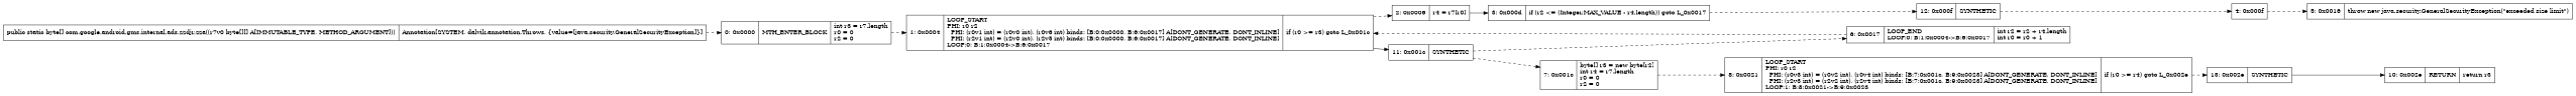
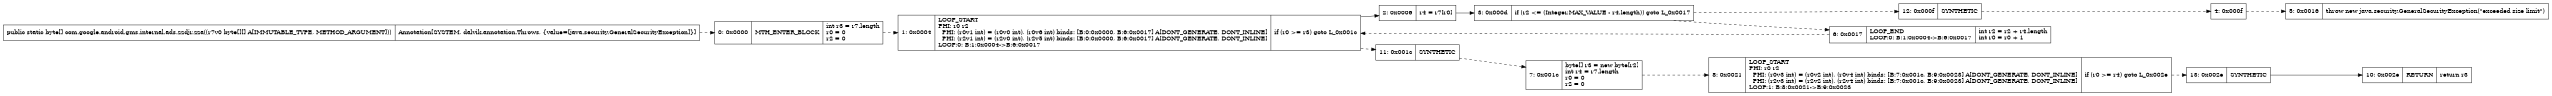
  digraph {
    rankdir=LR
    node [shape=record]
    edge [style=dashed]
    n1 [label="{0\:\ 0x0000|MTH_ENTER_BLOCK\l|int r3 = r7.length\lr0 = 0\lr2 = 0\l}"]
    n2 [label="{1\:\ 0x0004|LOOP_START\lPHI: r0 r2 \l  PHI: (r0v1 int) = (r0v0 int), (r0v6 int) binds: [B:0:0x0000, B:6:0x0017] A[DONT_GENERATE, DONT_INLINE]\l  PHI: (r2v1 int) = (r2v0 int), (r2v5 int) binds: [B:0:0x0000, B:6:0x0017] A[DONT_GENERATE, DONT_INLINE]\lLOOP:0: B:1:0x0004\-\>B:6:0x0017\l|if (r0 \>= r3) goto L_0x001c\l}"]
    n3 [label="{2\:\ 0x0006|r4 = r7[r0]\l}"]
    n4 [label="{11\:\ 0x001c|SYNTHETIC\l}"]
    n5 [label="{3\:\ 0x000d|if (r2 \<= (Integer.MAX_VALUE \- r4.length)) goto L_0x0017\l}"]
    n6 [label="{7\:\ 0x001c|byte[] r3 = new byte[r2]\lint r4 = r7.length\lr0 = 0\lr2 = 0\l}"]
    n7 [label="{6\:\ 0x0017|LOOP_END\lLOOP:0: B:1:0x0004\-\>B:6:0x0017\l|int r2 = r2 + r4.length\lint r0 = r0 + 1\l}"]
    n8 [label="{12\:\ 0x000f|SYNTHETIC\l}"]
    n9 [label="{4\:\ 0x000f}"]
    n10 [label="{5\:\ 0x0016|throw new java.security.GeneralSecurityException(\"exceeded size limit\")\l}"]
    n11 [label="{8\:\ 0x0021|LOOP_START\lPHI: r0 r2 \l  PHI: (r0v3 int) = (r0v2 int), (r0v4 int) binds: [B:7:0x001c, B:9:0x0023] A[DONT_GENERATE, DONT_INLINE]\l  PHI: (r2v3 int) = (r2v2 int), (r2v4 int) binds: [B:7:0x001c, B:9:0x0023] A[DONT_GENERATE, DONT_INLINE]\lLOOP:1: B:8:0x0021\-\>B:9:0x0023\l|if (r0 \>= r4) goto L_0x002e\l}"]
    n12 [label="{13\:\ 0x002e|SYNTHETIC\l}"]
    n13 [label="{10\:\ 0x002e|RETURN\l|return r3\l}"]
    n14 [label="{public static byte[] com.google.android.gms.internal.ads.zzdjr.zza((r7v0 byte[][] A[IMMUTABLE_TYPE, METHOD_ARGUMENT]))  | Annotation[SYSTEM, dalvik.annotation.Throws, \{value=[java.security.GeneralSecurityException]\}]\l}"]
    n1 -> n2
-   n2 -> n3
-   n2 -> n4 [style=solid]
+   n2 -> n3 [style=solid]
+   n2 -> n4
    n3 -> n5 [style=solid]
    n4 -> n6
-   n4 -> n7
+   n5 -> n7
    n5 -> n8
    n6 -> n11
    n7 -> n2
    n8 -> n9
    n9 -> n10
    n11 -> n12
    n12 -> n13 [style=solid]
    n14 -> n1
  }
